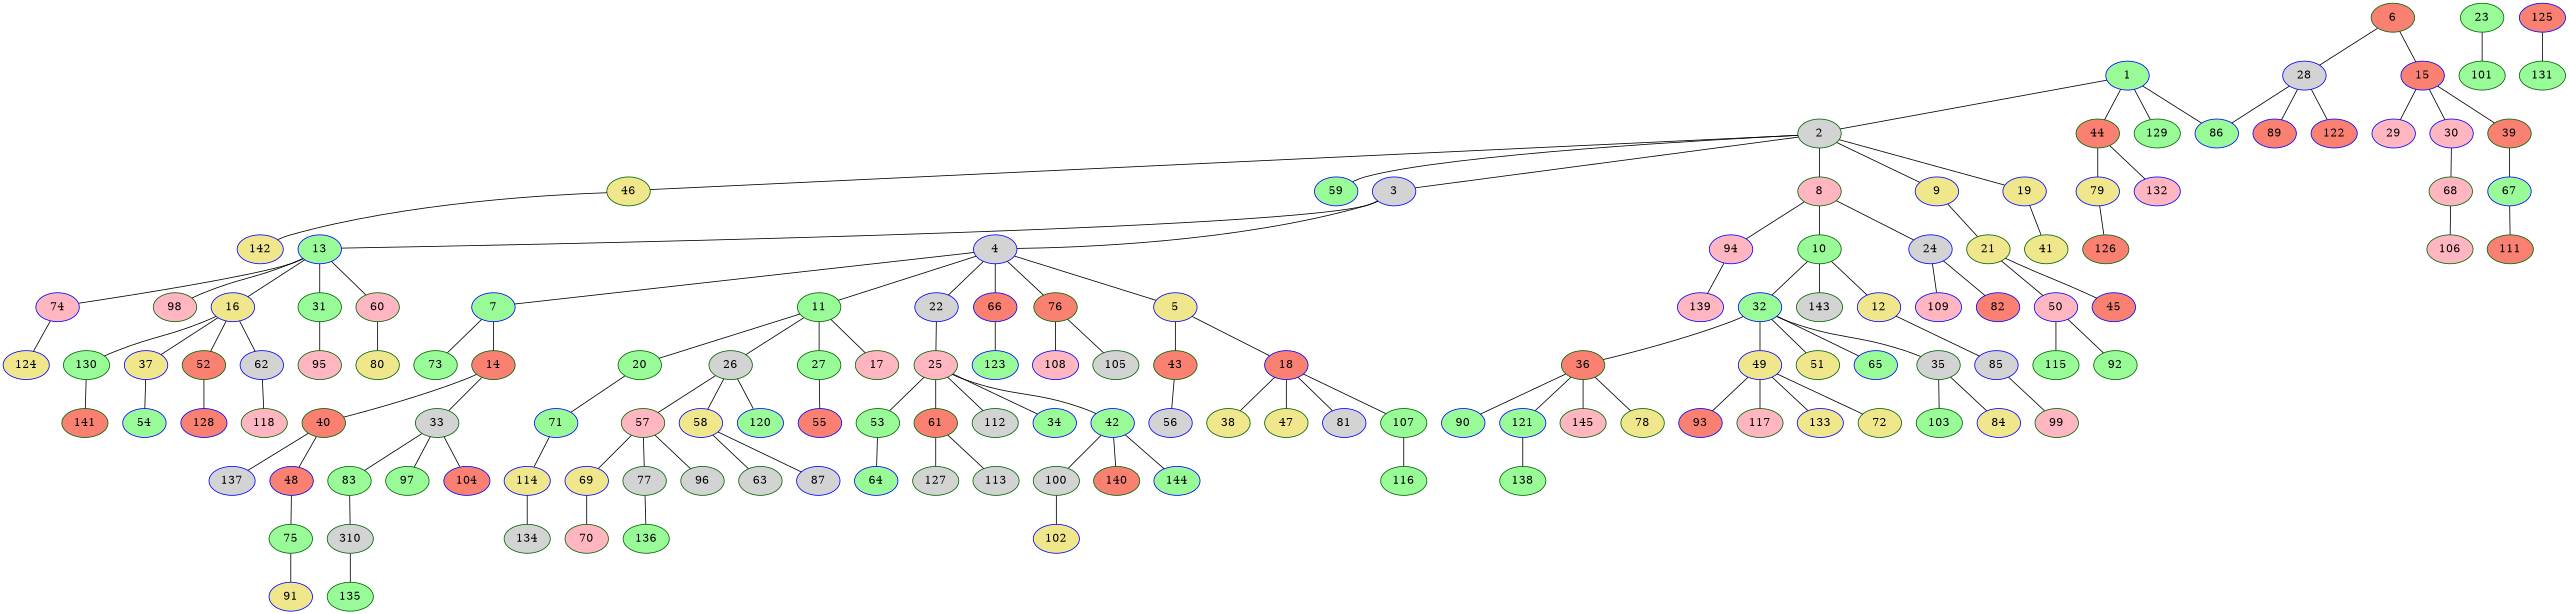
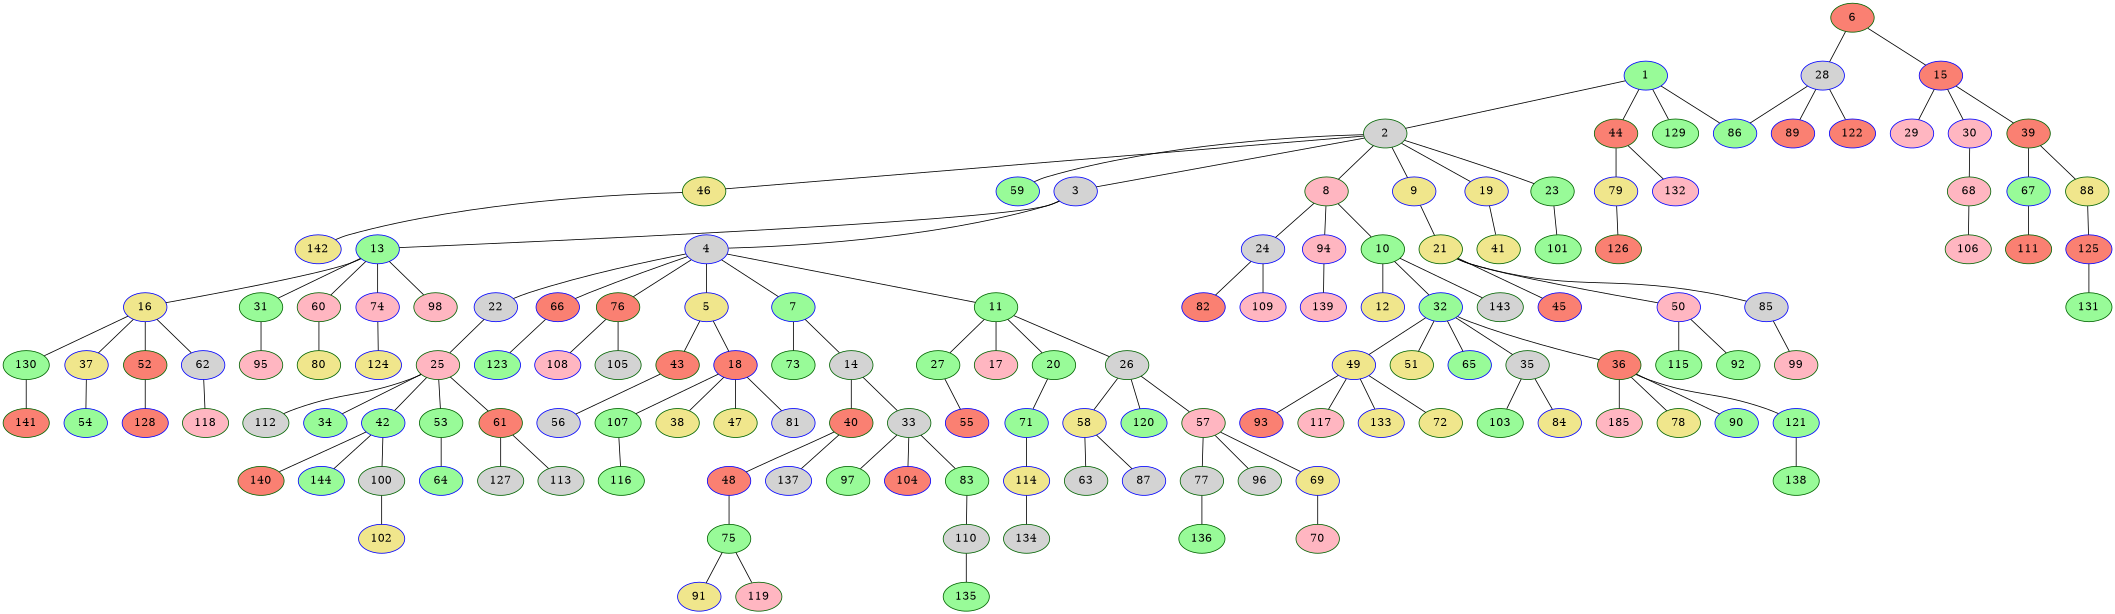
  graph {
    node [color=darkgreen fillcolor=palegreen style=filled]
    1 [color=blue]
    2 [fillcolor=lightgrey]
    44 [fillcolor=salmon]
    129
    86 [color=blue]
    3 [color=blue fillcolor=lightgrey]
    8 [fillcolor=lightpink]
    9 [color=blue fillcolor=khaki]
    19 [color=blue fillcolor=khaki]
    23
    46 [fillcolor=khaki]
    59 [color=blue]
    6 [fillcolor=salmon]
    15 [color=blue fillcolor=salmon]
    28 [color=blue fillcolor=lightgrey]
    79 [color=blue fillcolor=khaki]
    132 [color=blue fillcolor=lightpink]
    4 [color=blue fillcolor=lightgrey]
    13 [color=blue]
    10
    24 [color=blue fillcolor=lightgrey]
    94 [color=blue fillcolor=lightpink]
    21 [fillcolor=khaki]
    41 [fillcolor=khaki]
    101
    142 [color=blue fillcolor=khaki]
    5 [color=blue fillcolor=khaki]
    7 [color=blue]
    11
    22 [color=blue fillcolor=lightgrey]
    66 [color=blue fillcolor=salmon]
    76 [fillcolor=salmon]
    16 [color=blue fillcolor=khaki]
    31
    60 [fillcolor=lightpink]
    74 [color=blue fillcolor=lightpink]
    98 [fillcolor=lightpink]
    18 [color=blue fillcolor=salmon]
    43 [fillcolor=salmon]
-   14 [fillcolor=salmon]
+   14 [fillcolor=lightgrey]
    73
    17 [fillcolor=lightpink]
    20
    26 [fillcolor=lightgrey]
    27
    25 [fillcolor=lightpink]
    123 [color=blue]
    105 [fillcolor=lightgrey]
    108 [color=blue fillcolor=lightpink]
    38 [fillcolor=khaki]
    47 [fillcolor=khaki]
    81 [color=blue fillcolor=lightgrey]
    107
    56 [color=blue fillcolor=lightgrey]
    29 [color=blue fillcolor=lightpink]
    30 [color=blue fillcolor=lightpink]
    39 [fillcolor=salmon]
    89 [color=blue fillcolor=salmon]
    122 [color=blue fillcolor=salmon]
    33 [fillcolor=lightgrey]
    40 [fillcolor=salmon]
    12 [color=blue fillcolor=khaki]
    32 [color=blue]
    143 [fillcolor=lightgrey]
    82 [color=blue fillcolor=salmon]
    109 [color=blue fillcolor=lightpink]
    139 [color=blue fillcolor=lightpink]
    45 [color=blue fillcolor=salmon]
    50 [color=blue fillcolor=lightpink]
    85 [color=blue fillcolor=lightgrey]
    35 [fillcolor=lightgrey]
    36 [fillcolor=salmon]
    49 [color=blue fillcolor=khaki]
    51 [fillcolor=khaki]
    65 [color=blue]
    71 [color=blue]
    57 [fillcolor=lightpink]
    58 [color=blue fillcolor=khaki]
    120 [color=blue]
    55 [color=blue fillcolor=salmon]
    99 [fillcolor=lightpink]
    37 [color=blue fillcolor=khaki]
    52 [fillcolor=salmon]
    62 [color=blue fillcolor=lightgrey]
    130
    95 [fillcolor=lightpink]
    80 [fillcolor=khaki]
    124 [color=blue fillcolor=khaki]
    83
    97
    104 [color=blue fillcolor=salmon]
    48 [color=blue fillcolor=salmon]
    137 [color=blue fillcolor=lightgrey]
    68 [fillcolor=lightpink]
    67 [color=blue]
+   88 [fillcolor=khaki]
    54 [color=blue]
    128 [color=blue fillcolor=salmon]
    118 [fillcolor=lightpink]
    141 [fillcolor=salmon]
    116
    114 [color=blue fillcolor=khaki]
    92
    115
    34 [color=blue]
    42 [color=blue]
    53
    61 [fillcolor=salmon]
    112 [fillcolor=lightgrey]
    100 [fillcolor=lightgrey]
    140 [fillcolor=salmon]
    144 [color=blue]
    64 [color=blue]
    113 [fillcolor=lightgrey]
    127 [fillcolor=lightgrey]
    69 [color=blue fillcolor=khaki]
    77 [fillcolor=lightgrey]
    96 [fillcolor=lightgrey]
    63 [fillcolor=lightgrey]
    87 [color=blue fillcolor=lightgrey]
    106 [fillcolor=lightpink]
    84 [color=blue fillcolor=khaki]
    103
    78 [fillcolor=khaki]
    90 [color=blue]
    121 [color=blue]
-   145 [fillcolor=lightpink]
+   145 [fillcolor=lightpink label=185]
    72 [fillcolor=khaki]
    93 [color=blue fillcolor=salmon]
    117 [fillcolor=lightpink]
    133 [color=blue fillcolor=khaki]
-   110 [fillcolor=lightgrey label=310]
+   110 [fillcolor=lightgrey]
    138
    111 [fillcolor=salmon]
    125 [color=blue fillcolor=salmon]
    75
    102 [color=blue fillcolor=khaki]
    126 [fillcolor=salmon]
    91 [color=blue fillcolor=khaki]
+   119 [fillcolor=lightpink]
    70 [fillcolor=lightpink]
    136
    134 [fillcolor=lightgrey]
    135
    131
    1 -- 2
    1 -- 44
    1 -- 129
    1 -- 86
    2 -- 3
    2 -- 8
    2 -- 9
    2 -- 19
+   2 -- 23
    2 -- 46
    2 -- 59
    44 -- 79
    44 -- 132
    3 -- 4
    3 -- 13
    8 -- 10
    8 -- 24
    8 -- 94
    9 -- 21
    19 -- 41
    23 -- 101
    46 -- 142
    6 -- 15
    6 -- 28
    15 -- 29
    15 -- 30
    15 -- 39
    28 -- 86
    28 -- 89
    28 -- 122
    79 -- 126
    4 -- 5
    4 -- 7
    4 -- 11
    4 -- 22
    4 -- 66
    4 -- 76
    13 -- 16
    13 -- 31
    13 -- 60
    13 -- 74
    13 -- 98
    10 -- 12
    10 -- 32
    10 -- 143
    24 -- 82
    24 -- 109
    94 -- 139
    21 -- 45
    21 -- 50
    5 -- 18
    5 -- 43
    7 -- 14
    7 -- 73
    11 -- 17
    11 -- 20
    11 -- 26
    11 -- 27
    22 -- 25
    66 -- 123
    76 -- 105
    76 -- 108
    16 -- 37
    16 -- 52
    16 -- 62
    16 -- 130
    31 -- 95
    60 -- 80
    74 -- 124
    18 -- 38
    18 -- 47
    18 -- 81
    18 -- 107
    43 -- 56
    14 -- 33
    14 -- 40
    20 -- 71
    26 -- 57
    26 -- 58
    26 -- 120
    27 -- 55
    25 -- 34
    25 -- 42
    25 -- 53
    25 -- 61
    25 -- 112
    107 -- 116
    30 -- 68
    39 -- 67
+   39 -- 88
    33 -- 83
    33 -- 97
    33 -- 104
    40 -- 48
    40 -- 137
-   12 -- 85
+   21 -- 85
    32 -- 35
    32 -- 36
    32 -- 49
    32 -- 51
    32 -- 65
    50 -- 92
    50 -- 115
    85 -- 99
    35 -- 84
    35 -- 103
    36 -- 78
    36 -- 90
    36 -- 121
    36 -- 145
    49 -- 72
    49 -- 93
    49 -- 117
    49 -- 133
    71 -- 114
    57 -- 69
    57 -- 77
    57 -- 96
    58 -- 63
    58 -- 87
    37 -- 54
    52 -- 128
    62 -- 118
    130 -- 141
    83 -- 110
    48 -- 75
    68 -- 106
    67 -- 111
+   88 -- 125
    114 -- 134
    42 -- 100
    42 -- 140
    42 -- 144
    53 -- 64
    61 -- 113
    61 -- 127
    100 -- 102
    69 -- 70
    77 -- 136
    121 -- 138
    110 -- 135
    125 -- 131
    75 -- 91
+   75 -- 119
  }
